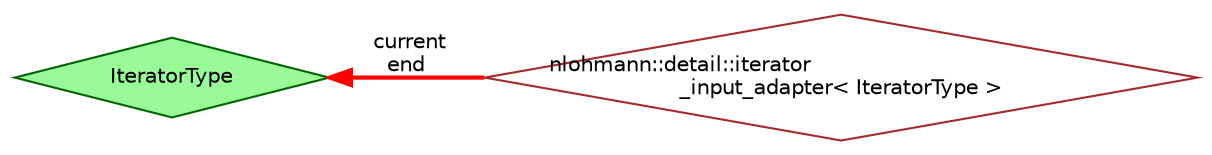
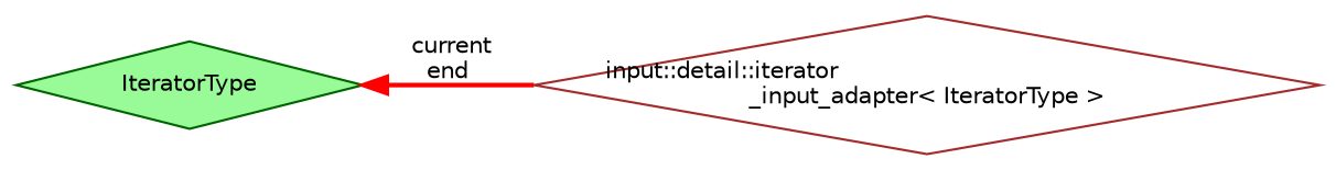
  digraph {
    rankdir=LR
    node [fontname=Helvetica fontsize=10 shape=diamond style=filled]
-   n1 [color=brown fillcolor=white fontcolor=black height=0.2 label="nlohmann::detail::iterator\l_input_adapter\< IteratorType \>" width=0.4]
+   n1 [color=brown fillcolor=white fontcolor=black height=0.2 label="input::detail::iterator\l_input_adapter\< IteratorType \>" width=0.4]
    n2 [color=darkgreen fillcolor=palegreen height=0.2 label=IteratorType width=0.4]
    n2 -> n1 [color=red dir=back fontname=Helvetica fontsize=10 label=" current\nend" labelfontname=Helvetica labelfontsize=10 style=bold]
  }
